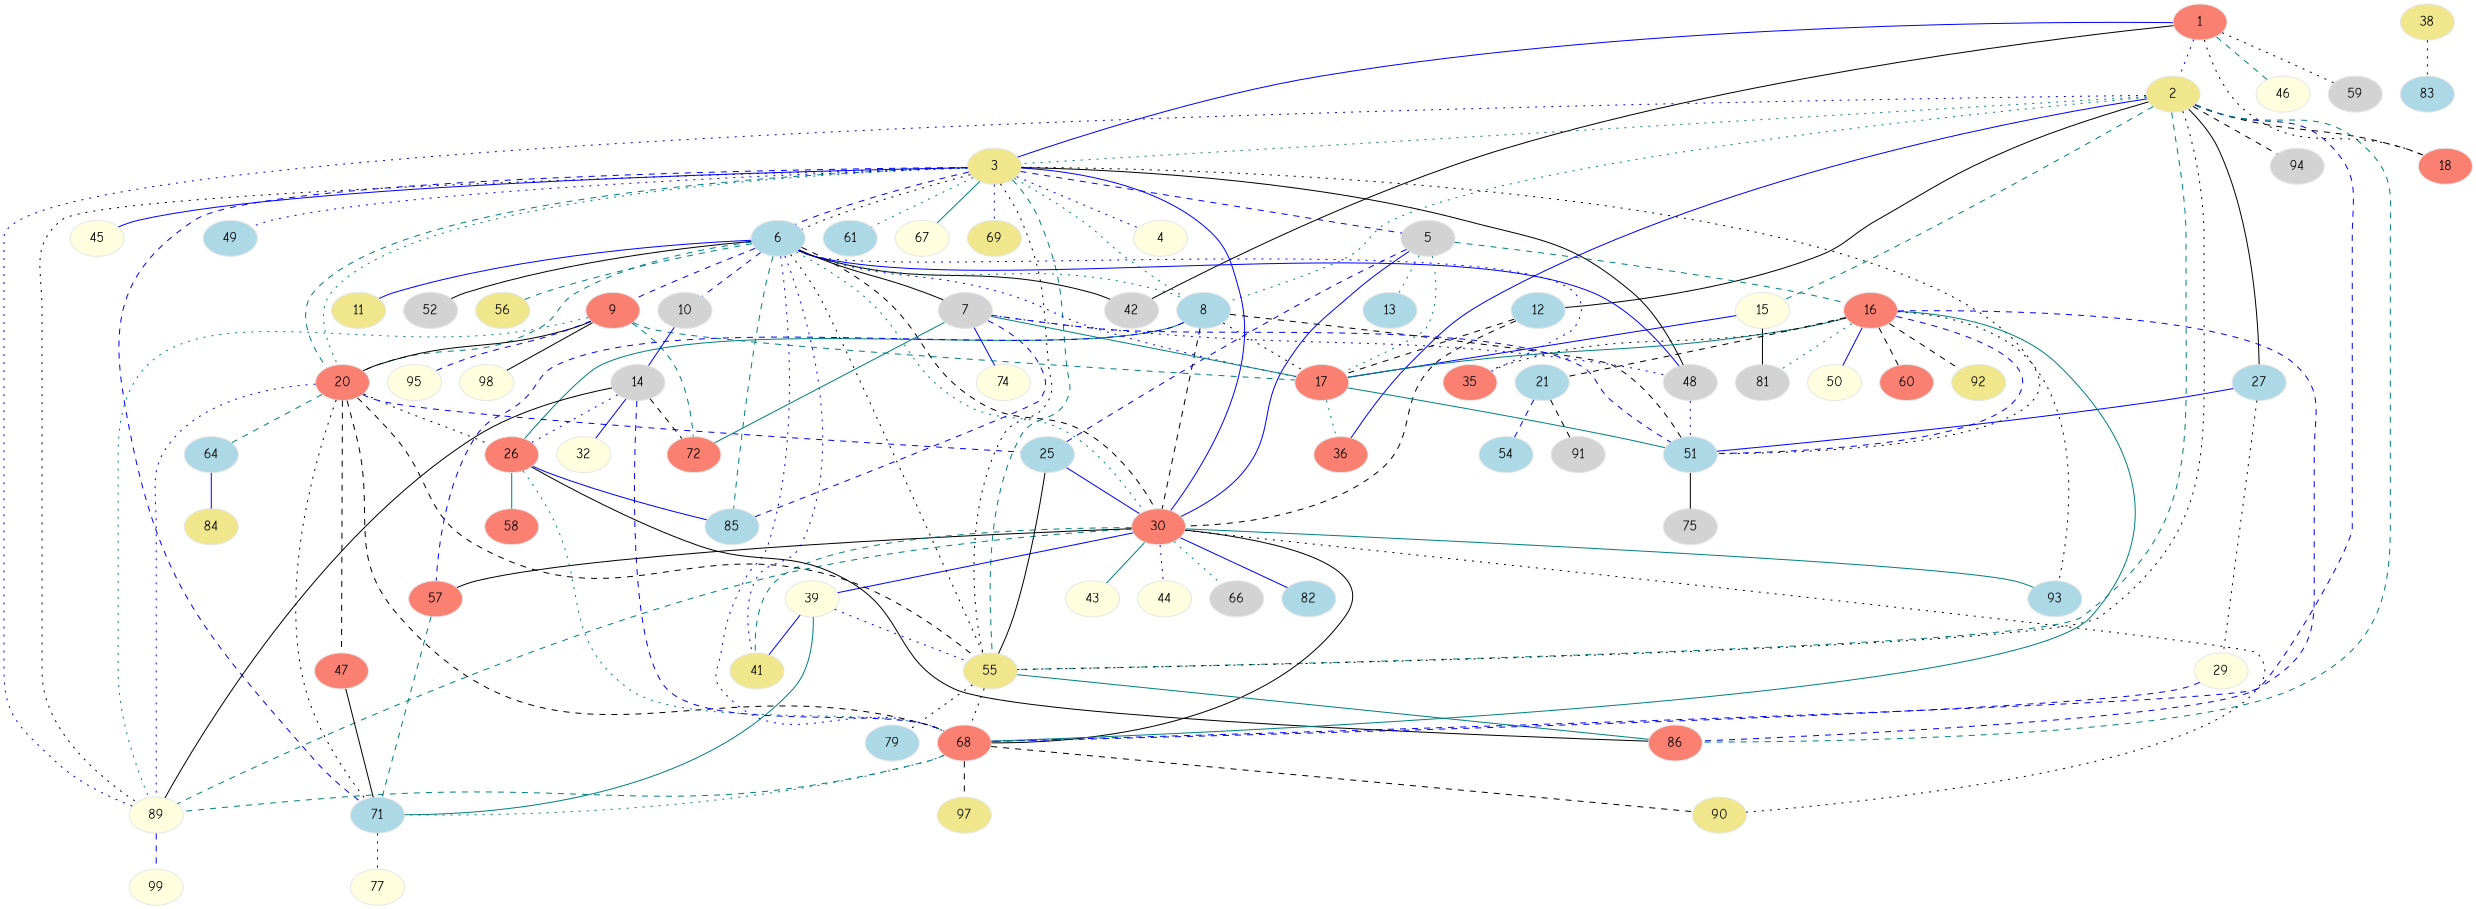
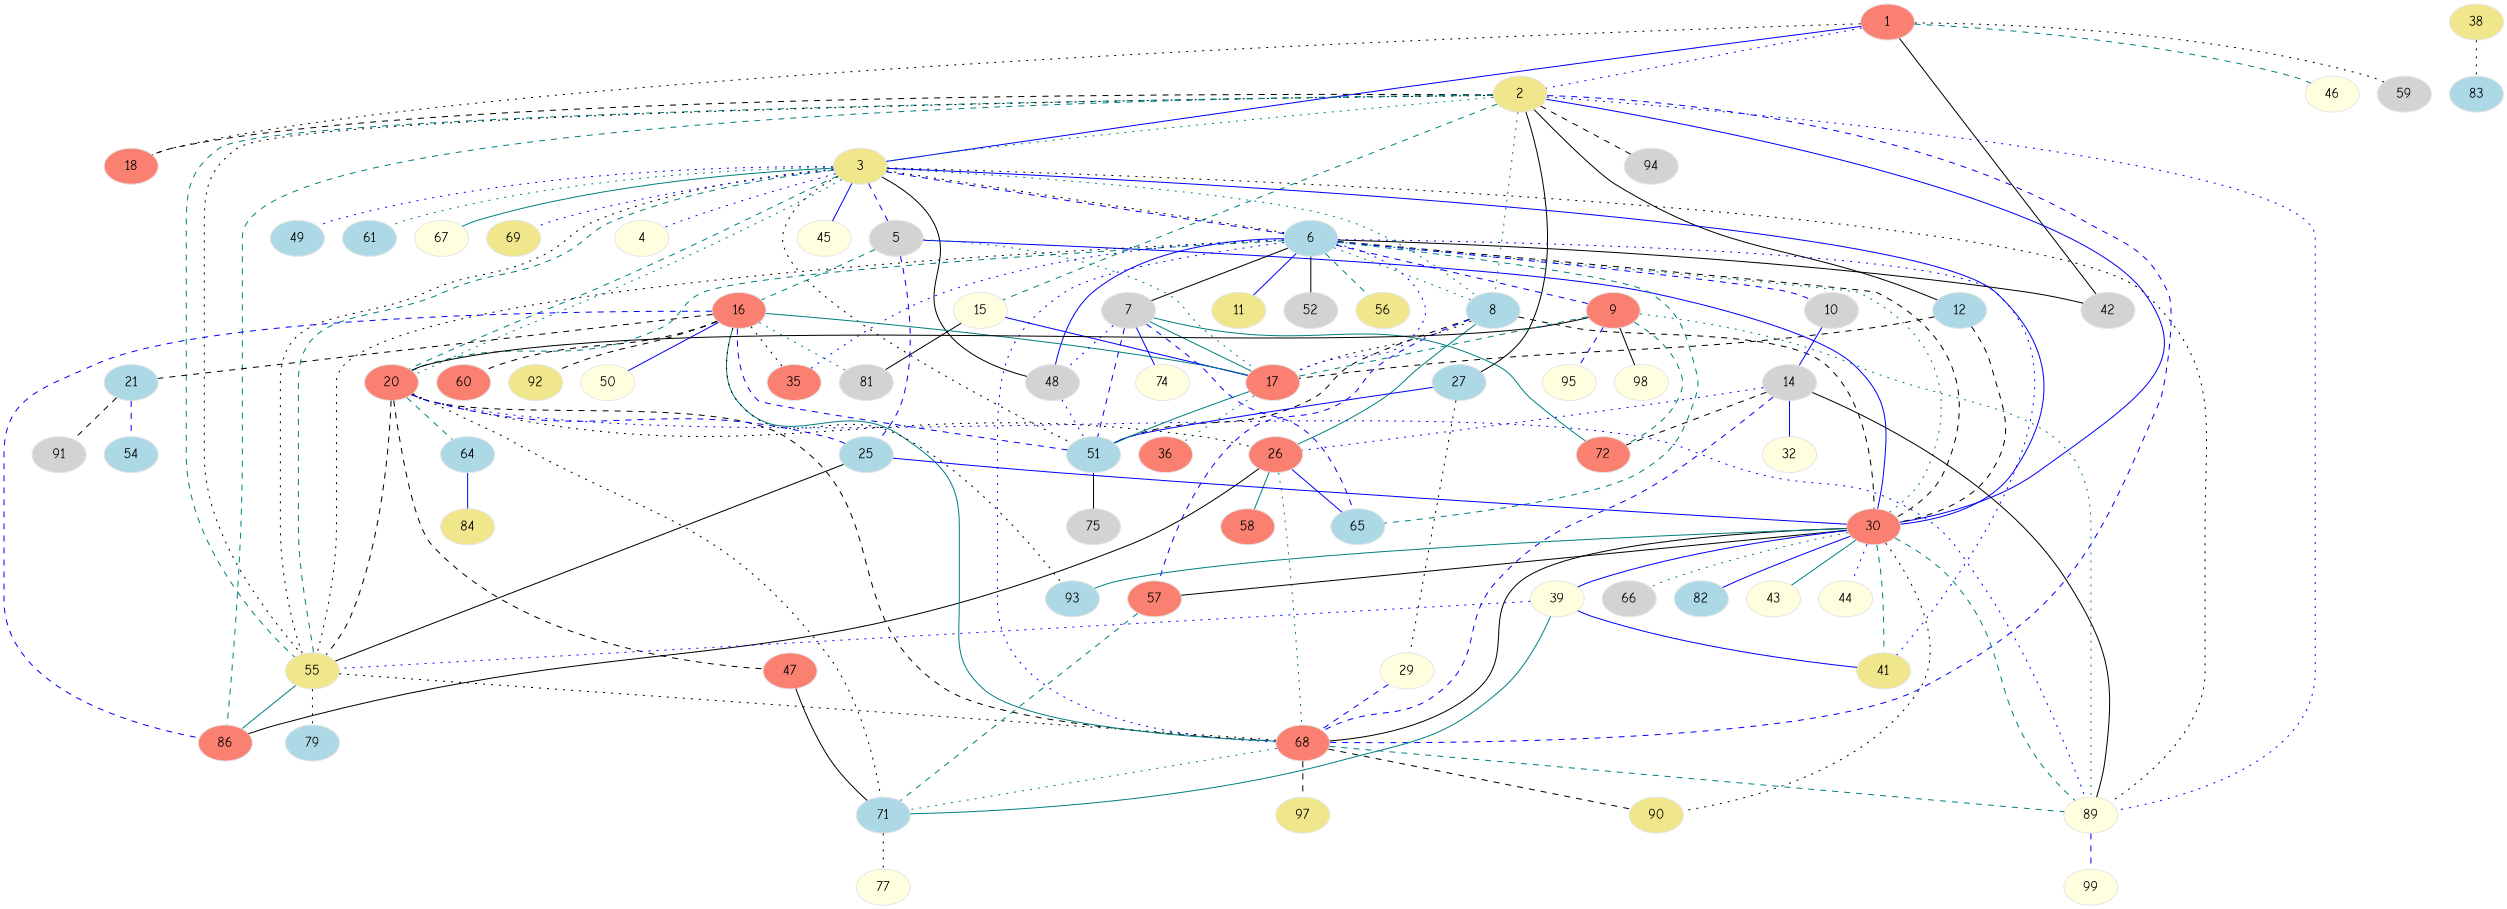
  graph {
    fontname="Comic Neue"
    node [color=gray90 fillcolor=lightblue fontname="Comic Neue" style=filled]
    edge [color=black fontname="Comic Neue" style=dashed]
    1 [fillcolor=salmon super="+23"]
    2 [fillcolor=khaki super="+28"]
    3 [fillcolor=khaki super="+31"]
    18 [fillcolor=salmon]
    42 [fillcolor=lightgrey]
    46 [fillcolor=lightyellow]
    59 [fillcolor=lightgrey]
    8 [super="+88"]
    12
    15 [fillcolor=lightyellow super="+40"]
    27 [super="+70"]
    30 [fillcolor=salmon super="+63"]
    55 [fillcolor=khaki super="+76"]
    68 [fillcolor=salmon super="+85"]
    86 [fillcolor=salmon]
    89 [fillcolor=lightyellow super="+96"]
    94 [fillcolor=lightgrey]
    4 [fillcolor=lightyellow]
    5 [fillcolor=lightgrey]
    6 [super="+34"]
    20 [fillcolor=salmon super="+24"]
    45 [fillcolor=lightyellow]
    48 [fillcolor=lightgrey]
    49
    51 [super="+53"]
    61
    67 [fillcolor=lightyellow]
    69 [fillcolor=khaki]
    71 [super="+73"]
    17 [fillcolor=salmon super="+19"]
    26 [fillcolor=salmon]
    57 [fillcolor=salmon]
    81 [fillcolor=lightgrey]
    29 [fillcolor=lightyellow super="+80"]
    41 [fillcolor=khaki]
    93 [super="+100"]
    39 [fillcolor=lightyellow]
    43 [fillcolor=lightyellow]
    44 [fillcolor=lightyellow]
    66 [fillcolor=lightgrey]
    82
    90 [fillcolor=khaki]
    79
    97 [fillcolor=khaki]
    99 [fillcolor=lightyellow]
-   13
    16 [fillcolor=salmon super="+78"]
    25 [super="+62"]
    7 [fillcolor=lightgrey super="+37"]
    9 [fillcolor=salmon super="+33"]
    10 [fillcolor=lightgrey]
    11 [fillcolor=khaki]
    35 [fillcolor=salmon]
    52 [fillcolor=lightgrey]
    56 [fillcolor=khaki]
-   65 [label=85]
+   65
    47 [fillcolor=salmon]
    64
    38 [fillcolor=khaki]
    83
    75 [fillcolor=lightgrey]
    77 [fillcolor=lightyellow]
    21
    50 [fillcolor=lightyellow]
    60 [fillcolor=salmon]
    92 [fillcolor=khaki]
    36 [fillcolor=salmon]
    72 [fillcolor=salmon super="+87"]
    74 [fillcolor=lightyellow]
    95 [fillcolor=lightyellow]
    98 [fillcolor=lightyellow]
    14 [fillcolor=lightgrey super="+22"]
    58 [fillcolor=salmon]
    32 [fillcolor=lightyellow]
    54
    91 [fillcolor=lightgrey]
    84 [fillcolor=khaki]
    1 -- 2 [color=blue style=dotted]
    1 -- 3 [color=blue style=solid]
    1 -- 18 [style=dotted]
    1 -- 42 [style=solid]
    1 -- 46 [color=teal]
    1 -- 59 [style=dotted]
    2 -- 3 [color=teal style=dotted]
    2 -- 18
    2 -- 8 [color=teal style=dotted]
    2 -- 12 [style=solid]
    2 -- 15 [color=teal]
    2 -- 27 [style=solid]
-   2 -- 36 [color=blue style=solid]
+   2 -- 30 [color=blue style=solid]
    2 -- 55 [color=teal]
    2 -- 55 [style=dotted]
    2 -- 68 [color=blue]
    2 -- 86 [color=teal]
    2 -- 89 [color=blue style=dotted]
    2 -- 94
    3 -- 8 [color=teal style=dotted weight=2]
    3 -- 30 [color=blue style=solid]
    3 -- 55 [style=dotted]
    3 -- 55 [color=teal]
    3 -- 89 [style=dotted]
    3 -- 4 [color=blue style=dotted]
    3 -- 5 [color=blue]
    3 -- 6 [color=blue weight=2]
    3 -- 6 [style=dotted]
    3 -- 20 [color=teal]
    3 -- 20 [color=teal style=dotted]
    3 -- 45 [color=blue style=solid]
    3 -- 48 [style=solid]
    3 -- 49 [color=blue style=dotted]
    3 -- 51 [style=dotted]
    3 -- 61 [color=teal style=dotted]
    3 -- 67 [color=teal style=solid]
    3 -- 69 [color=blue style=dotted]
-   3 -- 71 [color=blue]
    8 -- 30
    8 -- 51
    8 -- 17 [style=dotted]
    8 -- 26 [color=teal style=solid]
    8 -- 57 [color=blue]
    12 -- 30
    12 -- 17
    15 -- 17 [color=blue style=solid]
    15 -- 81 [style=solid]
    27 -- 51 [color=blue style=solid]
    27 -- 29 [style=dotted]
    30 -- 68 [style=solid]
    30 -- 89 [color=teal]
    30 -- 57 [style=solid]
    30 -- 41 [color=teal]
    30 -- 93 [color=teal style=solid]
    30 -- 39 [color=blue style=solid]
    30 -- 43 [color=teal style=solid]
    30 -- 44 [color=blue style=dotted]
    30 -- 66 [color=teal style=dotted]
    30 -- 82 [color=blue style=solid]
    30 -- 90 [style=dotted]
    55 -- 68 [style=dotted]
    55 -- 86 [color=teal style=solid]
    55 -- 79 [style=dotted]
    68 -- 89 [color=teal]
    68 -- 71 [color=teal style=dotted]
    68 -- 90
    68 -- 97
    89 -- 99 [color=blue]
    5 -- 30 [color=blue style=solid]
    5 -- 17 [color=teal style=dotted]
-   5 -- 13 [color=teal style=dotted]
    5 -- 16 [color=teal]
    5 -- 25 [color=blue]
    6 -- 42 [style=solid]
    6 -- 8 [color=teal style=dotted]
    6 -- 30 [color=teal style=dotted weight=2]
    6 -- 30
    6 -- 55 [style=dotted]
    6 -- 68 [color=blue style=dotted weight=2]
    6 -- 20 [color=teal]
    6 -- 48 [color=blue style=solid]
    6 -- 17 [color=blue style=dotted]
    6 -- 41 [color=blue style=dotted]
    6 -- 7 [style=solid weight=2]
    6 -- 9 [color=blue weight=2]
    6 -- 10 [color=blue]
    6 -- 11 [color=blue style=solid]
    6 -- 35 [color=blue style=dotted]
    6 -- 52 [style=solid]
    6 -- 56 [color=teal]
    6 -- 65 [color=teal]
    20 -- 55
    20 -- 68
    20 -- 89 [color=blue style=dotted]
    20 -- 71 [style=dotted]
    20 -- 26 [style=dotted]
    20 -- 25 [color=blue]
    20 -- 47
    20 -- 64 [color=teal]
    48 -- 51 [color=blue style=dotted]
    51 -- 75 [style=solid]
    71 -- 77 [style=dotted]
    17 -- 51 [color=teal style=solid]
    17 -- 36 [color=teal style=dotted]
    26 -- 68 [color=teal style=dotted]
    26 -- 86 [style=solid]
    26 -- 65 [color=blue style=solid]
    26 -- 58 [color=teal style=solid]
    57 -- 71 [color=teal]
    29 -- 68 [color=blue]
    39 -- 55 [color=blue style=dotted]
    39 -- 71 [color=teal style=solid]
    39 -- 41 [color=blue style=solid]
    16 -- 68 [color=teal style=solid]
    16 -- 86 [color=blue]
    16 -- 51 [color=blue]
    16 -- 17 [color=teal style=solid]
    16 -- 81 [color=teal style=dotted]
    16 -- 93 [style=dotted]
    16 -- 35 [style=dotted]
    16 -- 21
    16 -- 50 [color=blue style=solid]
    16 -- 60
    16 -- 92
    25 -- 30 [color=blue style=solid]
    25 -- 55 [style=solid]
    7 -- 48 [color=blue style=dotted]
    7 -- 51 [color=blue]
    7 -- 17 [color=teal style=solid]
    7 -- 65 [color=blue]
    7 -- 72 [color=teal style=solid]
    7 -- 74 [color=blue style=solid]
    9 -- 89 [color=teal style=dotted]
    9 -- 20 [style=solid]
    9 -- 17 [color=teal]
    9 -- 72 [color=teal]
    9 -- 95 [color=blue]
    9 -- 98 [style=solid]
    10 -- 14 [color=blue style=solid]
    47 -- 71 [style=solid]
    64 -- 84 [color=blue style=solid]
    38 -- 83 [style=dotted]
    21 -- 54 [color=blue]
    21 -- 91
    14 -- 68 [color=blue]
    14 -- 89 [style=solid]
    14 -- 26 [color=blue style=dotted]
    14 -- 72
    14 -- 32 [color=blue style=solid]
  }
